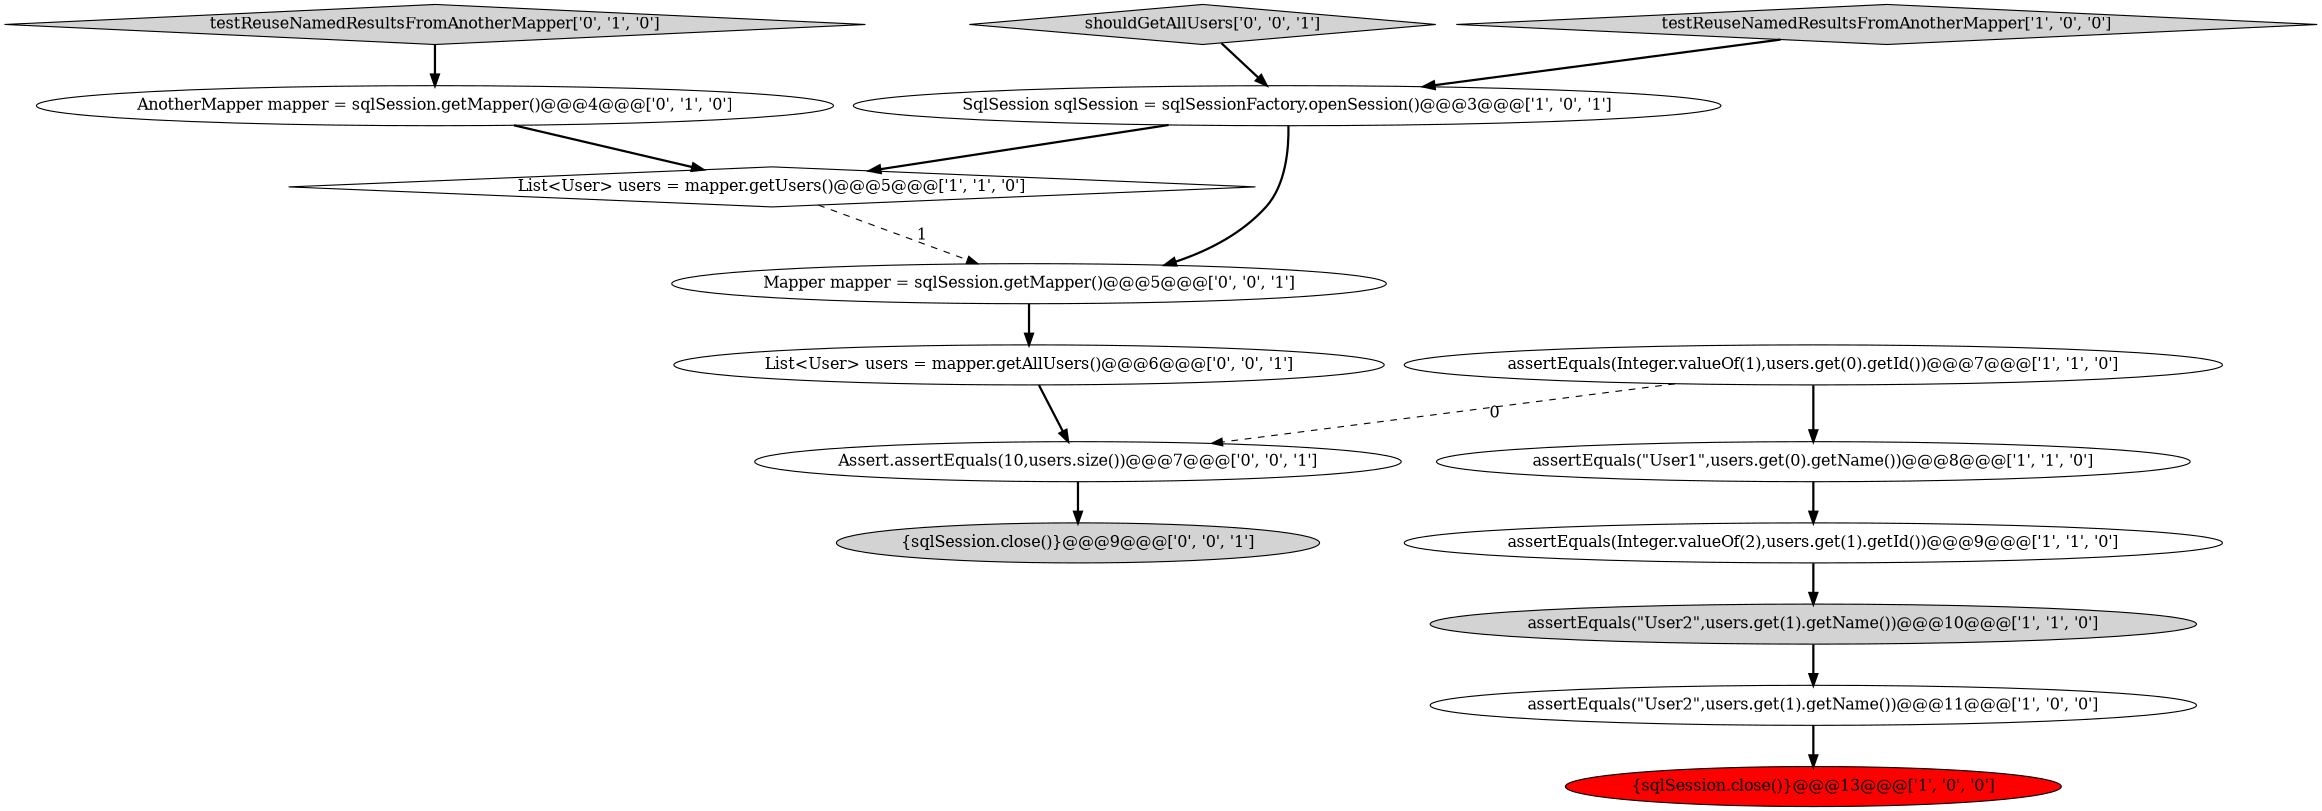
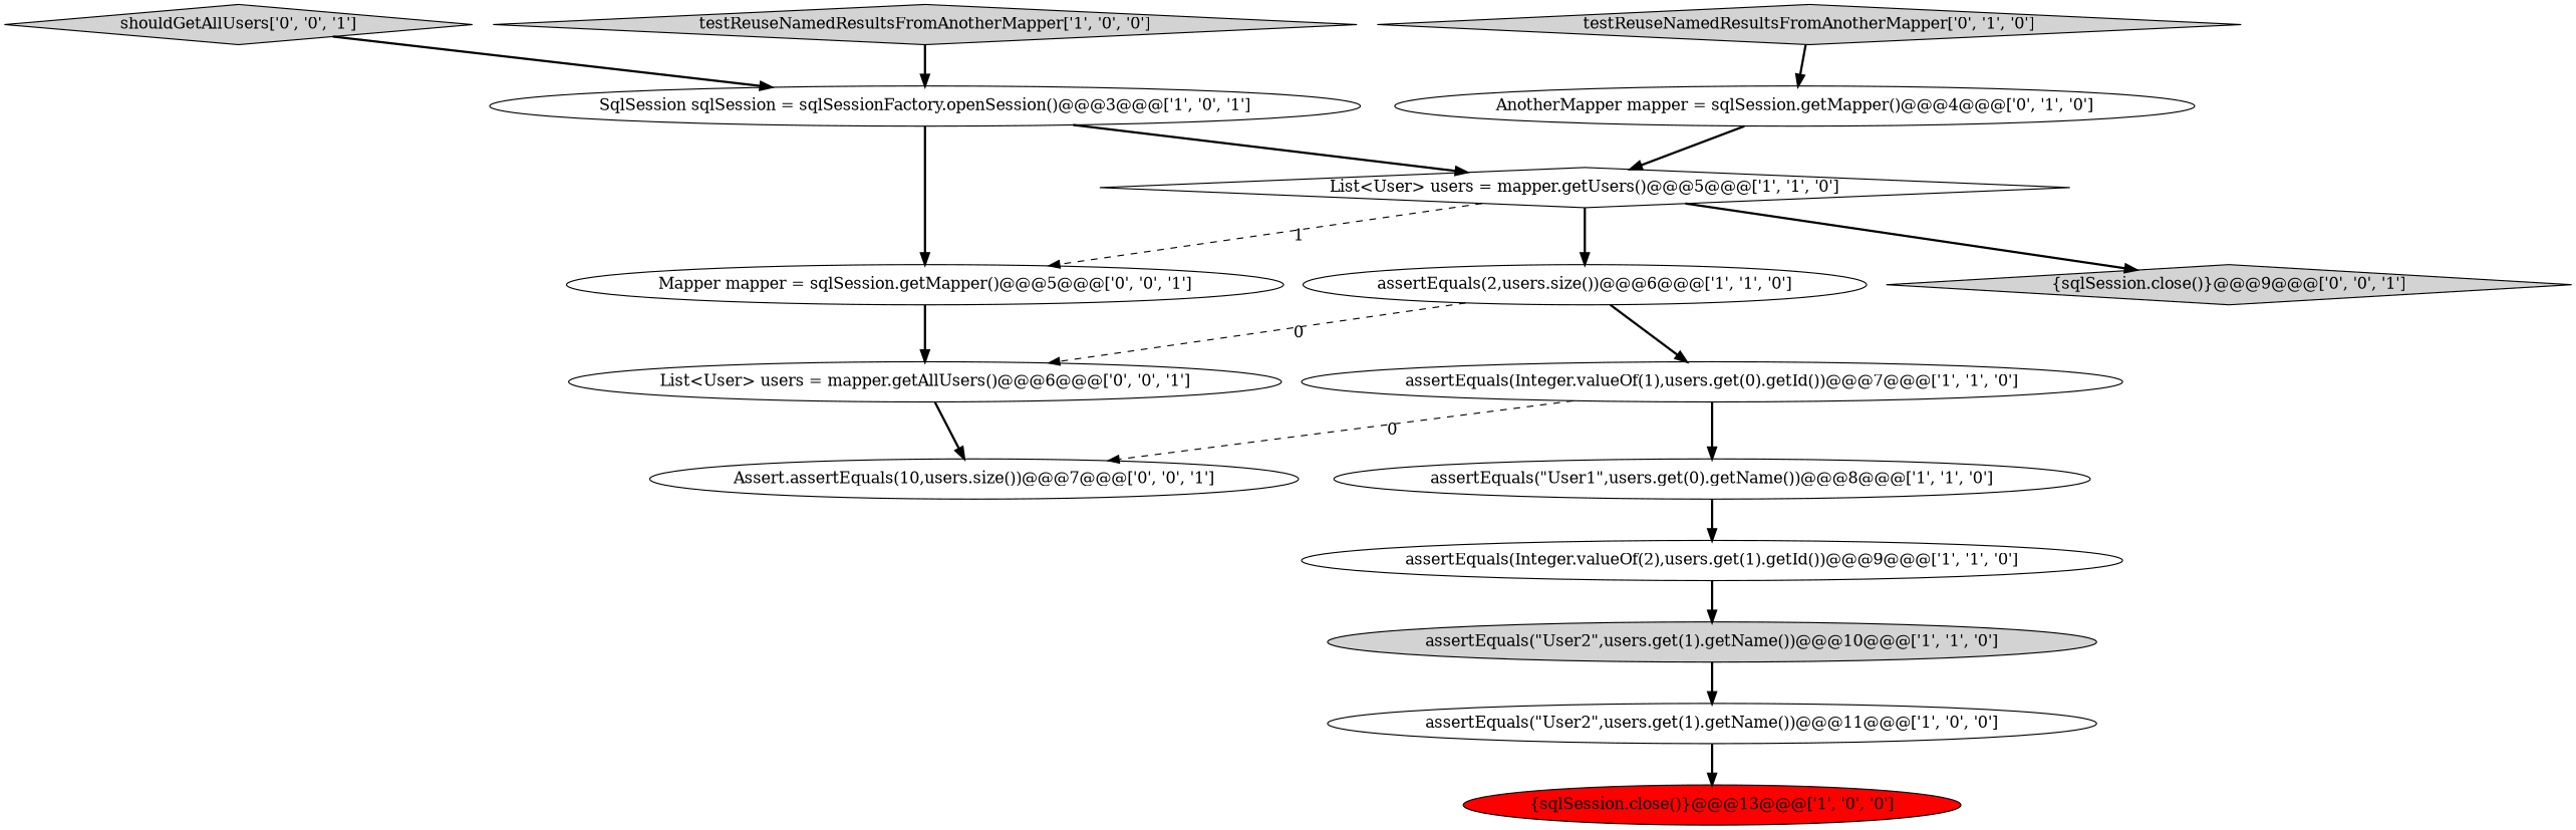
  digraph {
    node [fillcolor=white shape=ellipse style=filled]
    edge [style=bold]
    n1 [label="Assert.assertEquals(10,users.size())@@@7@@@['0', '0', '1']"]
-   n2 [fillcolor=lightgray label="{sqlSession.close()}@@@9@@@['0', '0', '1']"]
+   n2 [fillcolor=lightgray label="{sqlSession.close()}@@@9@@@['0', '0', '1']" shape=diamond]
    n3 [fillcolor=lightgray label="testReuseNamedResultsFromAnotherMapper['0', '1', '0']" shape=diamond]
    n4 [label="AnotherMapper mapper = sqlSession.getMapper()@@@4@@@['0', '1', '0']"]
    n5 [label="List<User> users = mapper.getUsers()@@@5@@@['1', '1', '0']" shape=diamond]
    n6 [label="List<User> users = mapper.getAllUsers()@@@6@@@['0', '0', '1']"]
    n7 [fillcolor=red label="{sqlSession.close()}@@@13@@@['1', '0', '0']"]
    n8 [label="assertEquals(Integer.valueOf(2),users.get(1).getId())@@@9@@@['1', '1', '0']"]
    n9 [fillcolor=lightgray label="assertEquals(\"User2\",users.get(1).getName())@@@10@@@['1', '1', '0']"]
    n10 [label="assertEquals(\"User2\",users.get(1).getName())@@@11@@@['1', '0', '0']"]
    n11 [label="SqlSession sqlSession = sqlSessionFactory.openSession()@@@3@@@['1', '0', '1']"]
    n12 [label="Mapper mapper = sqlSession.getMapper()@@@5@@@['0', '0', '1']"]
+   n13 [label="assertEquals(2,users.size())@@@6@@@['1', '1', '0']"]
    n14 [fillcolor=lightgray label="shouldGetAllUsers['0', '0', '1']" shape=diamond]
    n15 [label="assertEquals(\"User1\",users.get(0).getName())@@@8@@@['1', '1', '0']"]
    n16 [label="assertEquals(Integer.valueOf(1),users.get(0).getId())@@@7@@@['1', '1', '0']"]
    n17 [fillcolor=lightgray label="testReuseNamedResultsFromAnotherMapper['1', '0', '0']" shape=diamond]
-   n1 -> n2
+   n5 -> n2
    n3 -> n4
    n4 -> n5
    n5 -> n12 [label=1 style=dashed]
+   n5 -> n13
    n6 -> n1
    n8 -> n9
    n9 -> n10
    n10 -> n7
    n11 -> n5
    n11 -> n12
    n12 -> n6
+   n13 -> n6 [label=0 style=dashed]
+   n13 -> n16
    n14 -> n11
    n15 -> n8
    n16 -> n1 [label=0 style=dashed]
    n16 -> n15
    n17 -> n11
  }
